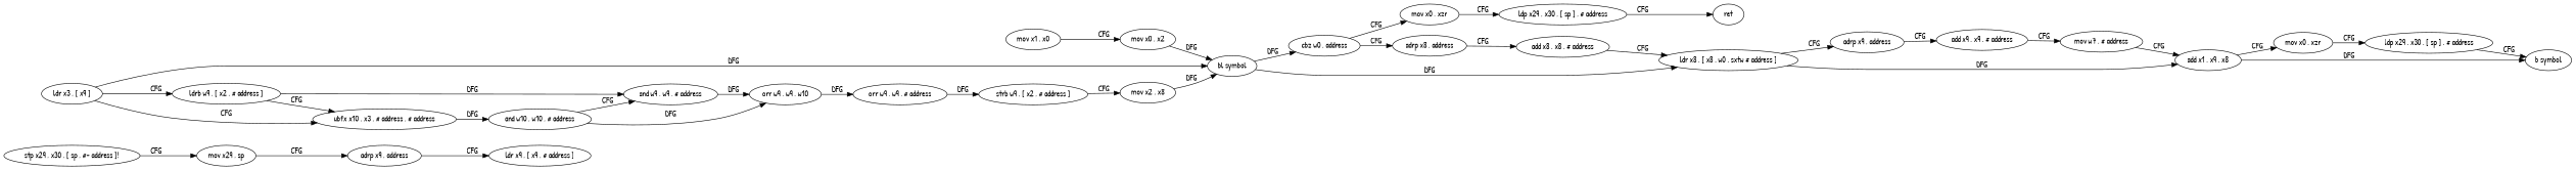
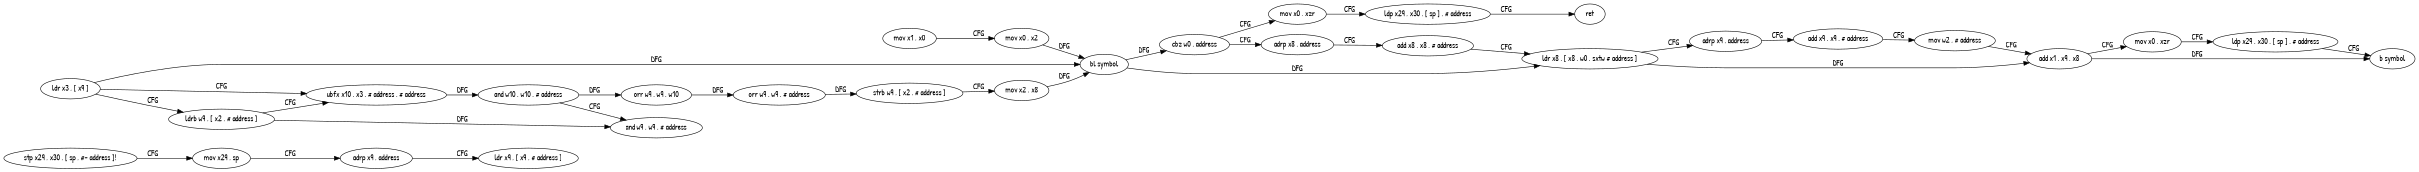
  digraph {
    fontname="Patrick Hand"
    rankdir=LR
    node [fontname="Patrick Hand"]
    edge [fontname="Patrick Hand"]
    n1 [label="stp x29 , x30 , [ sp , #- address ]!"]
    n2 [label="mov x29 , sp"]
    n3 [label="adrp x9 , address"]
    n4 [label="ldr x9 , [ x9 , # address ]"]
    n5 [label="mov x1 , x0"]
    n6 [label="mov x0 , x2"]
    n7 [label="mov x2 , x8"]
    n8 [label="bl symbol"]
    n9 [label="cbz w0 , address"]
    n10 [label="ldr x8 , [ x8 , w0 , sxtw # address ]"]
    n11 [label="ldr x3 , [ x9 ]"]
    n12 [label="ldrb w9 , [ x2 , # address ]"]
    n13 [label="ubfx x10 , x3 , # address , # address"]
    n14 [label="and w9 , w9 , # address"]
    n15 [label="and w10 , w10 , # address"]
    n16 [label="orr w9 , w9 , w10"]
    n17 [label="orr w9 , w9 , # address"]
    n18 [label="strb w9 , [ x2 , # address ]"]
    n19 [label="mov x0 , xzr"]
    n20 [label="adrp x8 , address"]
    n21 [label="adrp x9 , address"]
    n22 [label="add x1 , x9 , x8"]
    n23 [label="ldp x29 , x30 , [ sp ] , # address"]
    n24 [label="add x8 , x8 , # address"]
    n25 [label=ret]
    n26 [label="add x9 , x9 , # address"]
    n27 [label="mov x0 , xzr"]
    n28 [label="b symbol"]
-   n29 [label="mov w7 , # address"]
+   n29 [label="mov w2 , # address"]
    n30 [label="ldp x29 , x30 , [ sp ] , # address"]
    n1 -> n2 [label=CFG]
    n2 -> n3 [label=CFG]
    n3 -> n4 [label=CFG]
    n5 -> n6 [label=CFG]
    n6 -> n8 [label=DFG]
    n7 -> n8 [label=DFG]
    n8 -> n9 [label=DFG]
    n8 -> n10 [label=DFG]
    n9 -> n19 [label=CFG]
    n9 -> n20 [label=CFG]
    n10 -> n21 [label=CFG]
    n10 -> n22 [label=DFG]
    n11 -> n8 [label=DFG]
    n11 -> n12 [label=CFG]
    n11 -> n13 [label=CFG]
    n12 -> n13 [label=CFG]
    n12 -> n14 [label=DFG]
    n13 -> n15 [label=DFG]
-   n14 -> n16 [label=DFG]
    n15 -> n14 [label=CFG]
    n15 -> n16 [label=DFG]
    n16 -> n17 [label=DFG]
    n17 -> n18 [label=DFG]
    n18 -> n7 [label=CFG]
    n19 -> n23 [label=CFG]
    n20 -> n24 [label=CFG]
    n21 -> n26 [label=CFG]
    n22 -> n27 [label=CFG]
    n22 -> n28 [label=DFG]
    n23 -> n25 [label=CFG]
    n24 -> n10 [label=CFG]
    n26 -> n29 [label=CFG]
    n27 -> n30 [label=CFG]
    n29 -> n22 [label=CFG]
    n30 -> n28 [label=CFG]
  }
